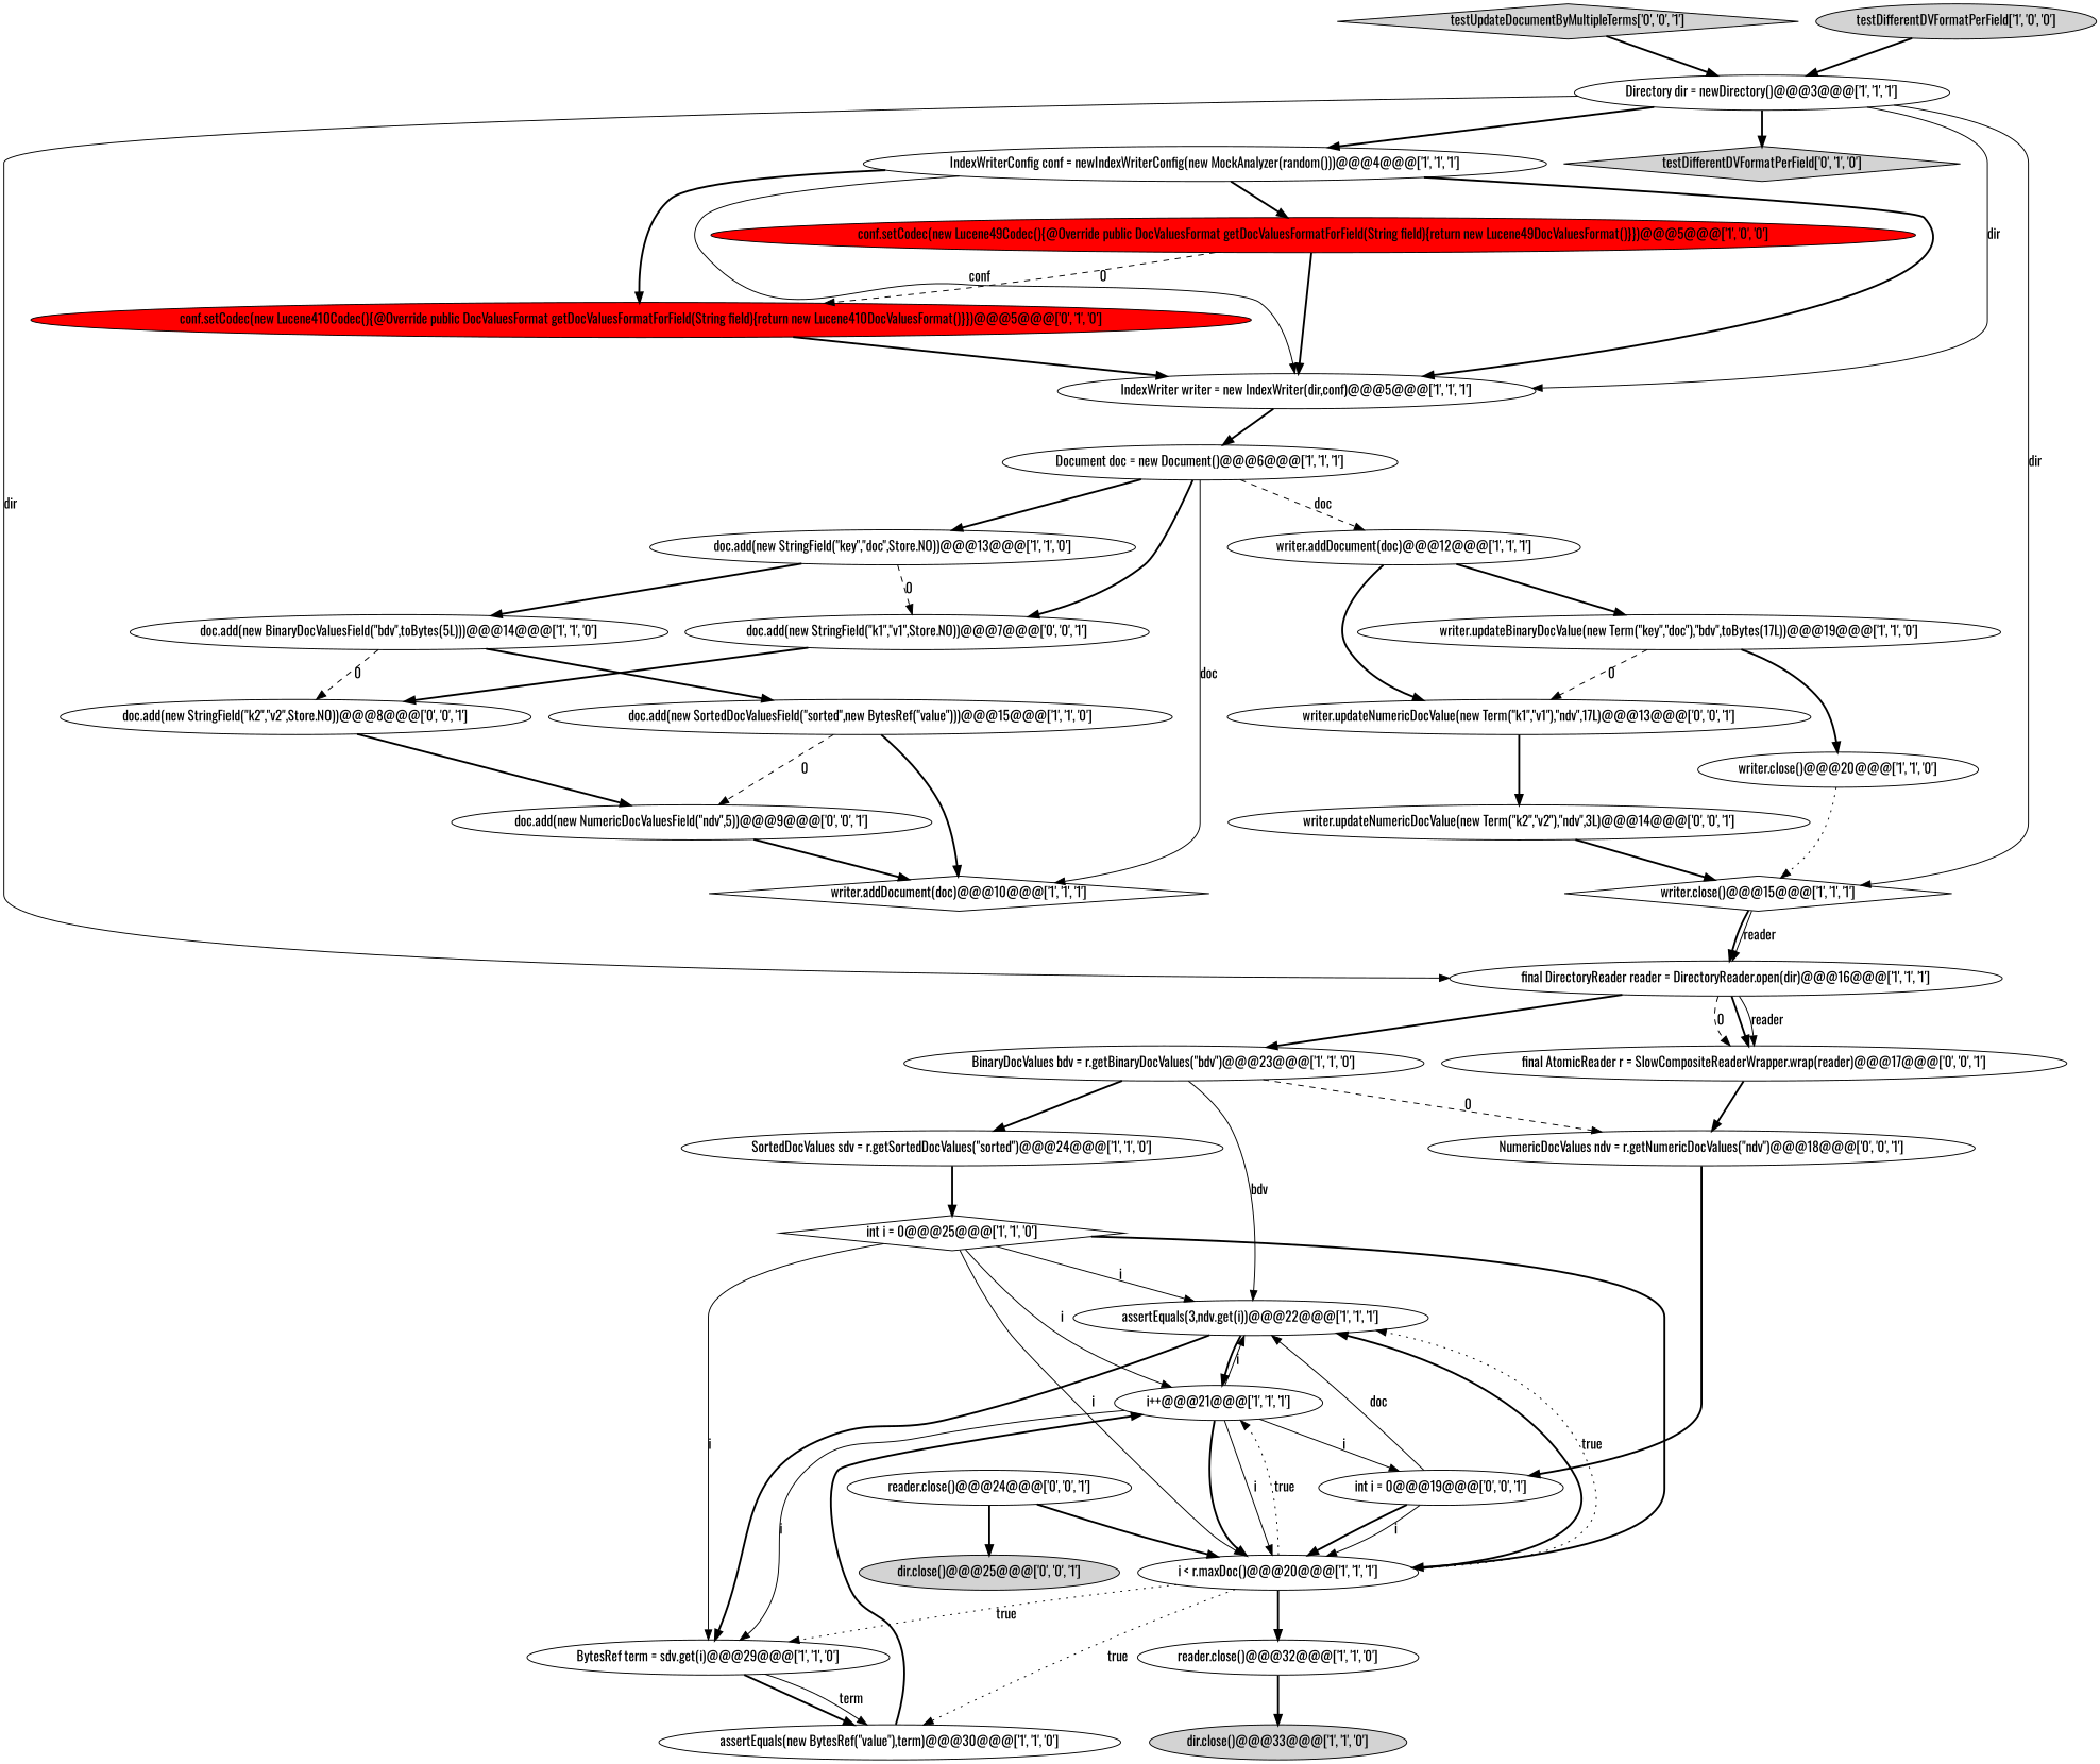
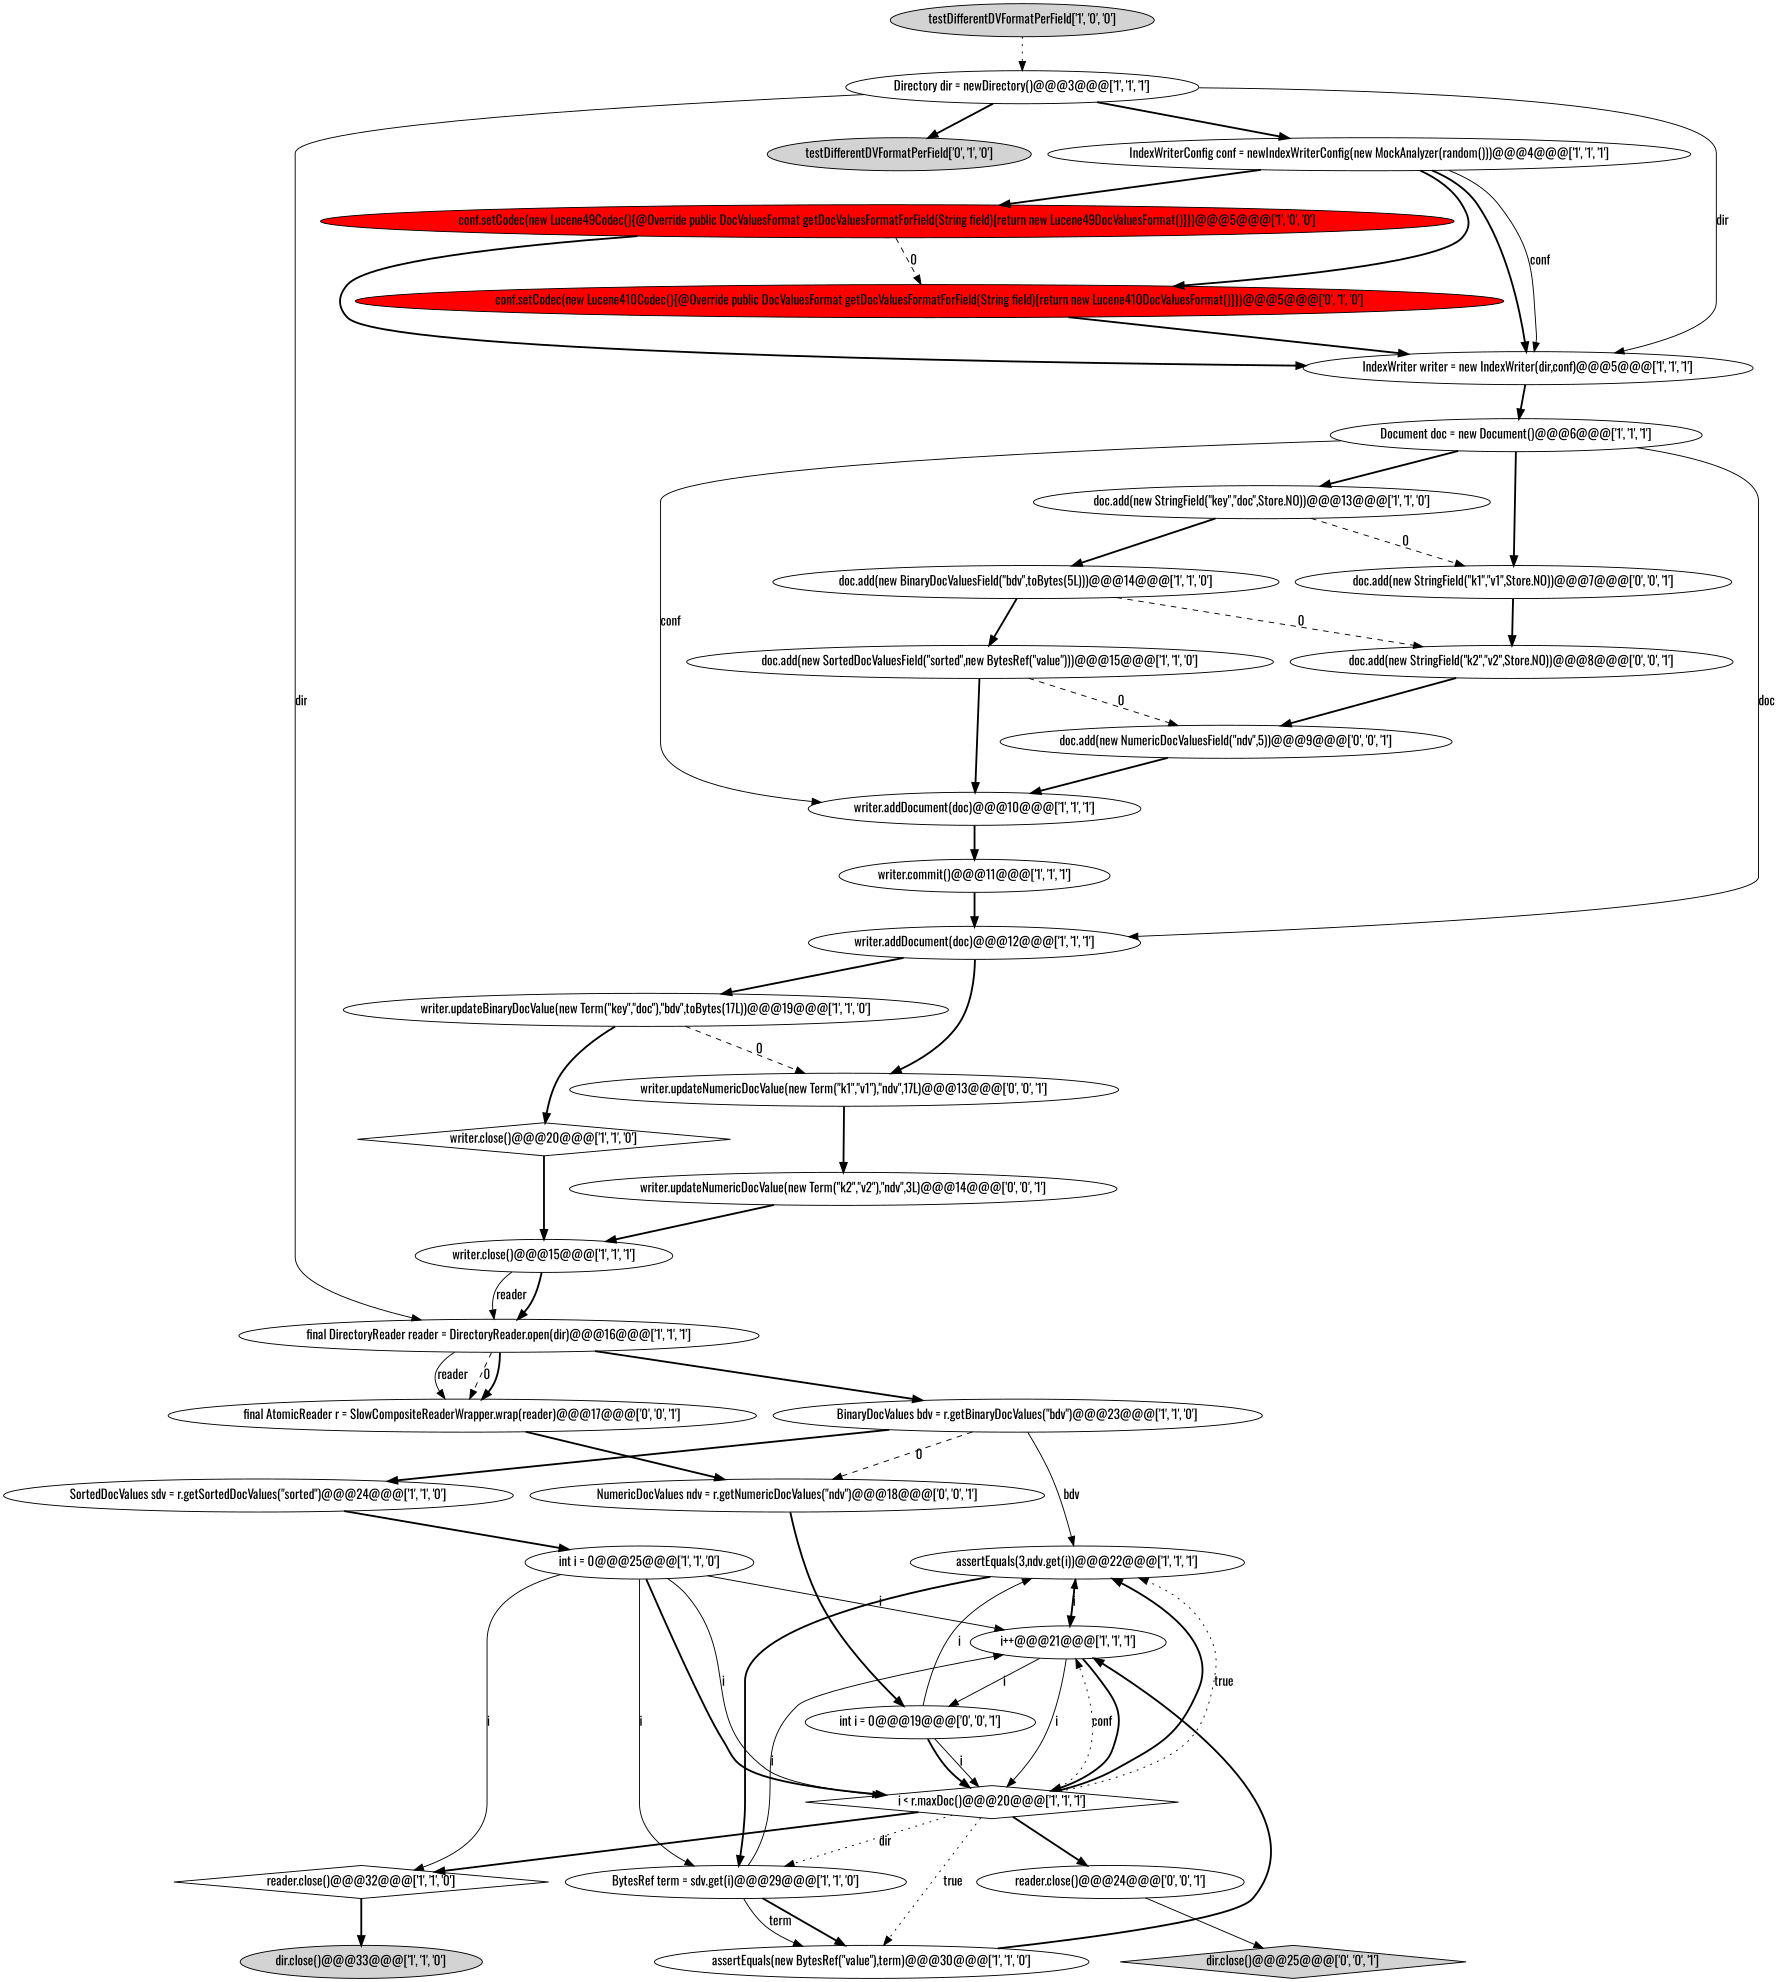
  digraph {
    fontname=Oswald
    node [fillcolor=white fontname=Oswald shape=ellipse style=filled]
    edge [fontname=Oswald style=bold]
    n1 [label="doc.add(new NumericDocValuesField(\"ndv\",5))@@@9@@@['0', '0', '1']"]
-   n2 [label="writer.addDocument(doc)@@@10@@@['1', '1', '1']" shape=diamond]
+   n2 [label="writer.addDocument(doc)@@@10@@@['1', '1', '1']"]
+   n3 [label="writer.commit()@@@11@@@['1', '1', '1']"]
    n4 [label="writer.addDocument(doc)@@@12@@@['1', '1', '1']"]
-   n5 [label="i < r.maxDoc()@@@20@@@['1', '1', '1']"]
+   n5 [label="i < r.maxDoc()@@@20@@@['1', '1', '1']" shape=diamond]
    n6 [label="i++@@@21@@@['1', '1', '1']"]
    n7 [label="reader.close()@@@24@@@['0', '0', '1']"]
    n8 [label="BytesRef term = sdv.get(i)@@@29@@@['1', '1', '0']"]
-   n9 [label="reader.close()@@@32@@@['1', '1', '0']"]
+   n9 [label="reader.close()@@@32@@@['1', '1', '0']" shape=diamond]
    n10 [label="assertEquals(new BytesRef(\"value\"),term)@@@30@@@['1', '1', '0']"]
    n11 [label="assertEquals(3,ndv.get(i))@@@22@@@['1', '1', '1']"]
    n12 [label="int i = 0@@@19@@@['0', '0', '1']"]
-   n13 [fillcolor=lightgray label="dir.close()@@@25@@@['0', '0', '1']"]
+   n13 [fillcolor=lightgray label="dir.close()@@@25@@@['0', '0', '1']" shape=diamond]
    n14 [fillcolor=lightgray label="dir.close()@@@33@@@['1', '1', '0']"]
    n15 [label="doc.add(new StringField(\"k1\",\"v1\",Store.NO))@@@7@@@['0', '0', '1']"]
    n16 [label="doc.add(new StringField(\"k2\",\"v2\",Store.NO))@@@8@@@['0', '0', '1']"]
-   n17 [label="int i = 0@@@25@@@['1', '1', '0']" shape=diamond]
-   n18 [label="writer.close()@@@15@@@['1', '1', '1']" shape=diamond]
+   n17 [label="int i = 0@@@25@@@['1', '1', '0']"]
+   n18 [label="writer.close()@@@15@@@['1', '1', '1']"]
    n19 [label="final DirectoryReader reader = DirectoryReader.open(dir)@@@16@@@['1', '1', '1']"]
    n20 [label="BinaryDocValues bdv = r.getBinaryDocValues(\"bdv\")@@@23@@@['1', '1', '0']"]
    n21 [label="final AtomicReader r = SlowCompositeReaderWrapper.wrap(reader)@@@17@@@['0', '0', '1']"]
-   n22 [fillcolor=lightgray label="testDifferentDVFormatPerField['0', '1', '0']" shape=diamond]
+   n22 [fillcolor=lightgray label="testDifferentDVFormatPerField['0', '1', '0']"]
    n23 [label="Directory dir = newDirectory()@@@3@@@['1', '1', '1']"]
    n24 [label="IndexWriter writer = new IndexWriter(dir,conf)@@@5@@@['1', '1', '1']"]
    n25 [label="IndexWriterConfig conf = newIndexWriterConfig(new MockAnalyzer(random()))@@@4@@@['1', '1', '1']"]
    n26 [label="doc.add(new BinaryDocValuesField(\"bdv\",toBytes(5L)))@@@14@@@['1', '1', '0']"]
    n27 [label="doc.add(new SortedDocValuesField(\"sorted\",new BytesRef(\"value\")))@@@15@@@['1', '1', '0']"]
    n28 [label="Document doc = new Document()@@@6@@@['1', '1', '1']"]
    n29 [fillcolor=red label="conf.setCodec(new Lucene49Codec(){@Override public DocValuesFormat getDocValuesFormatForField(String field){return new Lucene49DocValuesFormat()}})@@@5@@@['1', '0', '0']"]
    n30 [fillcolor=red label="conf.setCodec(new Lucene410Codec(){@Override public DocValuesFormat getDocValuesFormatForField(String field){return new Lucene410DocValuesFormat()}})@@@5@@@['0', '1', '0']"]
    n31 [label="SortedDocValues sdv = r.getSortedDocValues(\"sorted\")@@@24@@@['1', '1', '0']"]
    n32 [label="NumericDocValues ndv = r.getNumericDocValues(\"ndv\")@@@18@@@['0', '0', '1']"]
    n33 [label="doc.add(new StringField(\"key\",\"doc\",Store.NO))@@@13@@@['1', '1', '0']"]
-   n34 [fillcolor=lightgray label="testUpdateDocumentByMultipleTerms['0', '0', '1']" shape=diamond]
    n35 [label="writer.updateBinaryDocValue(new Term(\"key\",\"doc\"),\"bdv\",toBytes(17L))@@@19@@@['1', '1', '0']"]
-   n36 [label="writer.close()@@@20@@@['1', '1', '0']"]
+   n36 [label="writer.close()@@@20@@@['1', '1', '0']" shape=diamond]
    n37 [label="writer.updateNumericDocValue(new Term(\"k1\",\"v1\"),\"ndv\",17L)@@@13@@@['0', '0', '1']"]
    n38 [label="writer.updateNumericDocValue(new Term(\"k2\",\"v2\"),\"ndv\",3L)@@@14@@@['0', '0', '1']"]
    n39 [fillcolor=lightgray label="testDifferentDVFormatPerField['1', '0', '0']"]
    n1 -> n2
+   n2 -> n3
+   n3 -> n4
    n4 -> n35
    n4 -> n37
-   n5 -> n6 [label=true style=dotted]
-   n7 -> n5
-   n5 -> n8 [label=true style=dotted]
+   n5 -> n6 [label=conf style=dotted]
+   n5 -> n7
+   n5 -> n8 [label=dir style=dotted]
    n5 -> n9
    n5 -> n10 [label=true style=dotted]
    n5 -> n11
    n5 -> n11 [label=true style=dotted]
    n6 -> n5
    n6 -> n5 [label=i style=solid]
-   n6 -> n8 [label=i style=solid]
+   n8 -> n6 [label=i style=solid]
    n6 -> n11 [label=i style=solid]
    n6 -> n12 [label=i style=solid]
-   n7 -> n13
+   n7 -> n13 [style=solid]
    n8 -> n10
    n8 -> n10 [label=term style=solid]
    n9 -> n14
    n10 -> n6
    n11 -> n6
    n11 -> n8
    n12 -> n5 [label=i style=solid]
    n12 -> n5
-   n12 -> n11 [label=doc style=solid]
+   n12 -> n11 [label=i style=solid]
    n15 -> n16
    n16 -> n1
    n17 -> n5 [label=i style=solid]
    n17 -> n5
    n17 -> n6 [label=i style=solid]
    n17 -> n8 [label=i style=solid]
-   n17 -> n11 [label=i style=solid]
+   n17 -> n9 [label=i style=solid]
    n18 -> n19
    n18 -> n19 [label=reader style=solid]
    n19 -> n20
    n19 -> n21 [label=reader style=solid]
    n19 -> n21 [label=0 style=dashed]
    n19 -> n21
    n20 -> n11 [label=bdv style=solid]
    n20 -> n31
    n20 -> n32 [label=0 style=dashed]
    n21 -> n32
-   n23 -> n18 [label=dir style=solid]
    n23 -> n19 [label=dir style=solid]
    n23 -> n22
    n23 -> n24 [label=dir style=solid]
    n23 -> n25
    n24 -> n28
    n25 -> n24
    n25 -> n24 [label=conf style=solid]
    n25 -> n29
    n25 -> n30
    n26 -> n16 [label=0 style=dashed]
    n26 -> n27
    n27 -> n1 [label=0 style=dashed]
    n27 -> n2
-   n28 -> n2 [label=doc style=solid]
-   n28 -> n4 [label=doc style=dashed]
+   n28 -> n2 [label=conf style=solid]
+   n28 -> n4 [label=doc style=solid]
    n28 -> n15
    n28 -> n33
    n29 -> n24
    n29 -> n30 [label=0 style=dashed]
    n30 -> n24
    n31 -> n17
    n32 -> n12
    n33 -> n15 [label=0 style=dashed]
    n33 -> n26
-   n34 -> n23
    n35 -> n36
    n35 -> n37 [label=0 style=dashed]
-   n36 -> n18 [style=dotted]
+   n36 -> n18
    n37 -> n38
    n38 -> n18
-   n39 -> n23
+   n39 -> n23 [style=dotted]
  }
